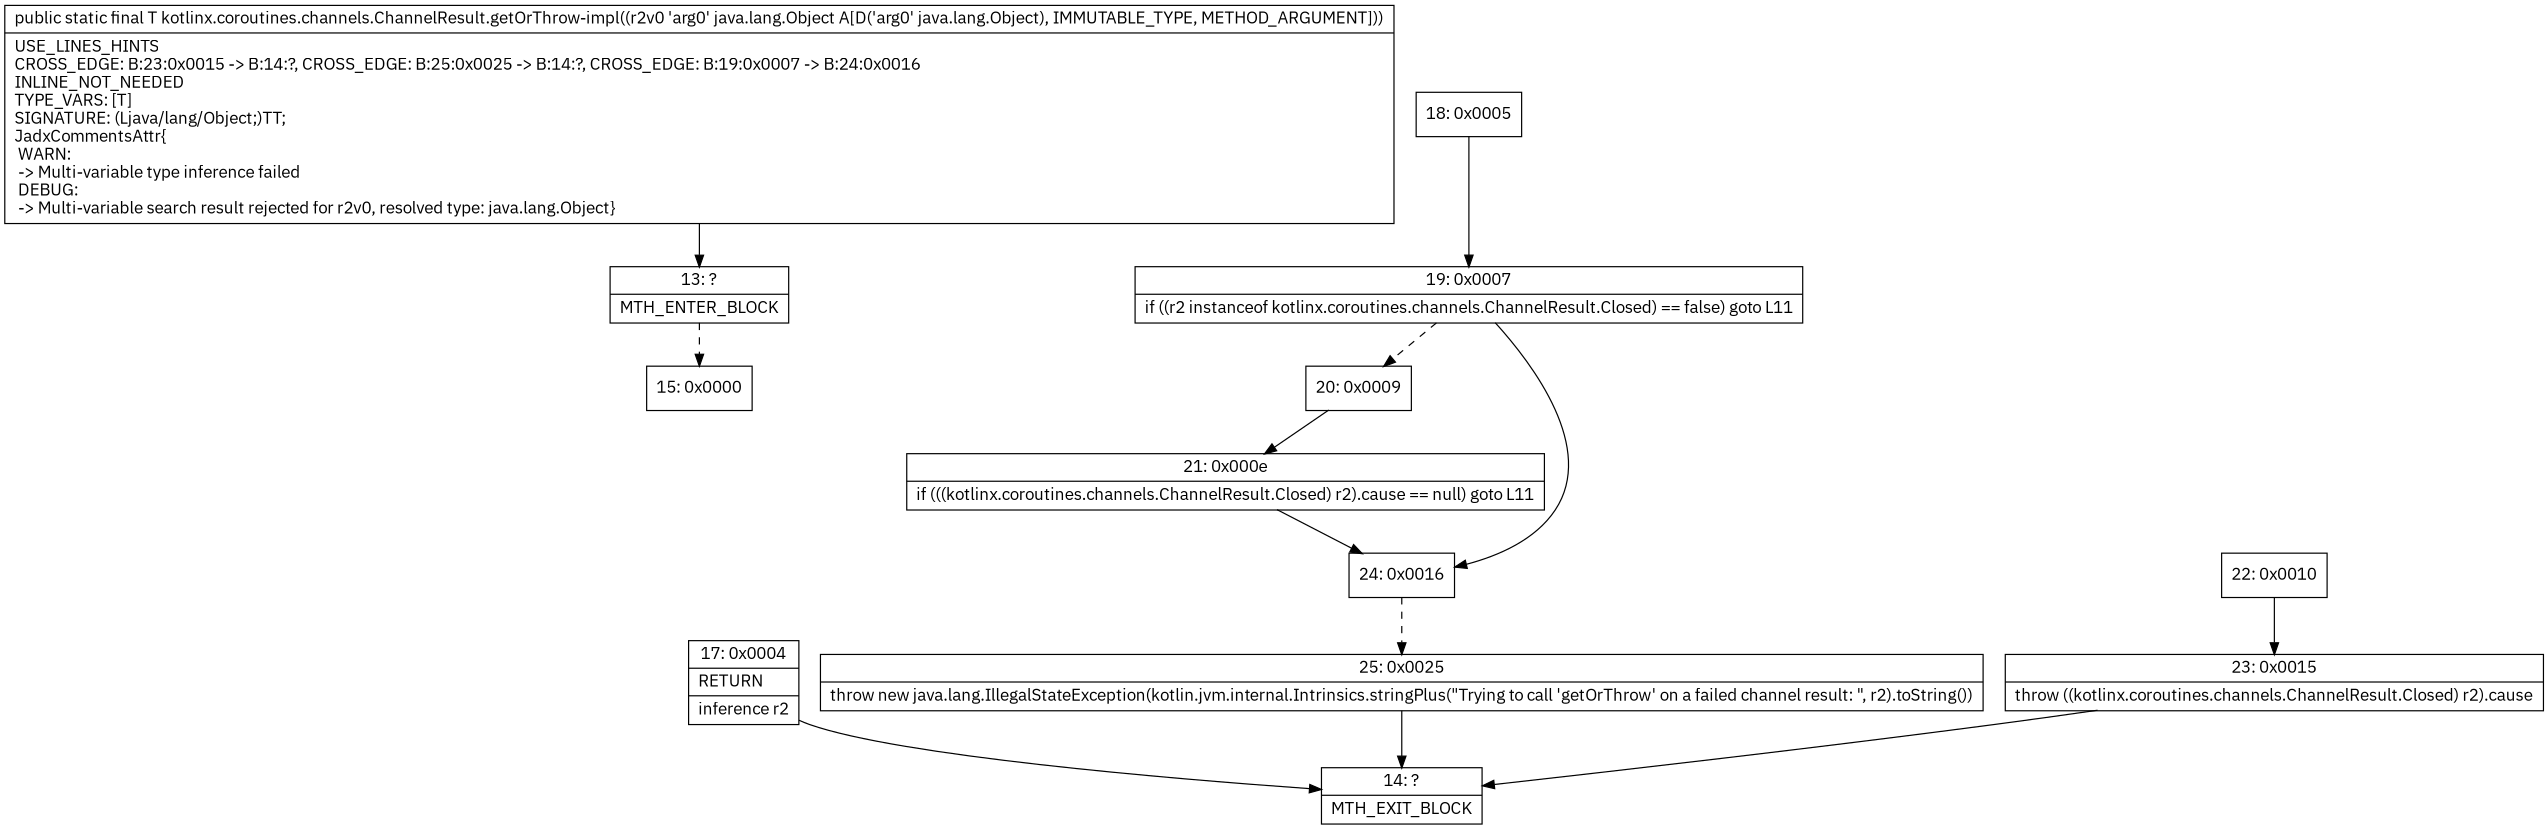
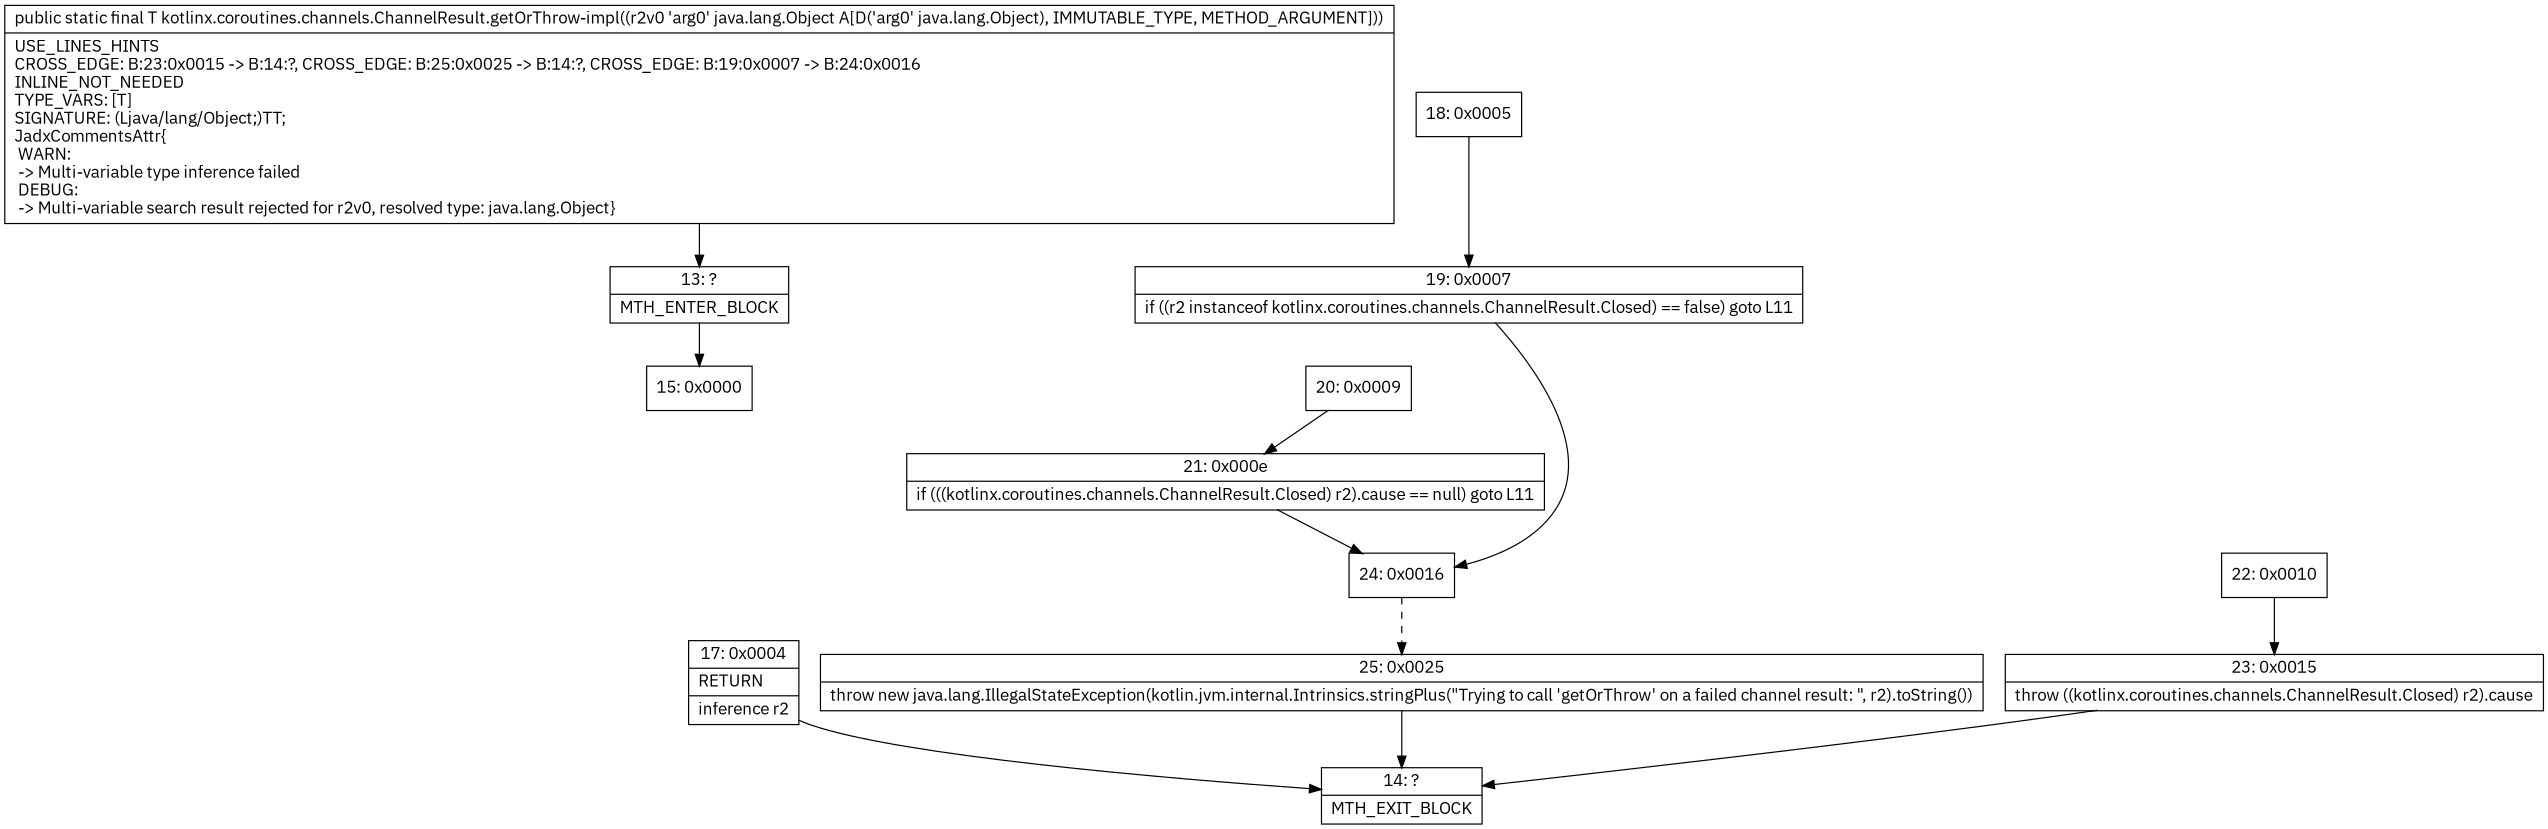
  digraph {
    fontname="IBM Plex Sans"
    node [fontname="IBM Plex Sans" shape=record]
    edge [fontname="IBM Plex Sans"]
    n1 [label="{13\:\ ?|MTH_ENTER_BLOCK\l}"]
    n2 [label="{15\:\ 0x0000}"]
    n3 [label="{17\:\ 0x0004|RETURN\l|inference r2\l}"]
    n4 [label="{14\:\ ?|MTH_EXIT_BLOCK\l}"]
    n5 [label="{18\:\ 0x0005}"]
    n6 [label="{19\:\ 0x0007|if ((r2 instanceof kotlinx.coroutines.channels.ChannelResult.Closed) == false) goto L11\l}"]
    n7 [label="{20\:\ 0x0009}"]
    n8 [label="{24\:\ 0x0016}"]
    n9 [label="{21\:\ 0x000e|if (((kotlinx.coroutines.channels.ChannelResult.Closed) r2).cause == null) goto L11\l}"]
    n10 [label="{25\:\ 0x0025|throw new java.lang.IllegalStateException(kotlin.jvm.internal.Intrinsics.stringPlus(\"Trying to call 'getOrThrow' on a failed channel result: \", r2).toString())\l}"]
    n11 [label="{22\:\ 0x0010}"]
    n12 [label="{23\:\ 0x0015|throw ((kotlinx.coroutines.channels.ChannelResult.Closed) r2).cause\l}"]
    n13 [label="{public static final T kotlinx.coroutines.channels.ChannelResult.getOrThrow\-impl((r2v0 'arg0' java.lang.Object A[D('arg0' java.lang.Object), IMMUTABLE_TYPE, METHOD_ARGUMENT]))  | USE_LINES_HINTS\lCROSS_EDGE: B:23:0x0015 \-\> B:14:?, CROSS_EDGE: B:25:0x0025 \-\> B:14:?, CROSS_EDGE: B:19:0x0007 \-\> B:24:0x0016\lINLINE_NOT_NEEDED\lTYPE_VARS: [T]\lSIGNATURE: (Ljava\/lang\/Object;)TT;\lJadxCommentsAttr\{\l WARN: \l \-\> Multi\-variable type inference failed\l DEBUG: \l \-\> Multi\-variable search result rejected for r2v0, resolved type: java.lang.Object\}\l}"]
-   n1 -> n2 [style=dashed]
+   n1 -> n2
    n3 -> n4
    n5 -> n6
-   n6 -> n7 [style=dashed]
    n6 -> n8
    n7 -> n9
    n8 -> n10 [style=dashed]
    n9 -> n8
    n10 -> n4
    n11 -> n12
    n12 -> n4
    n13 -> n1
  }
